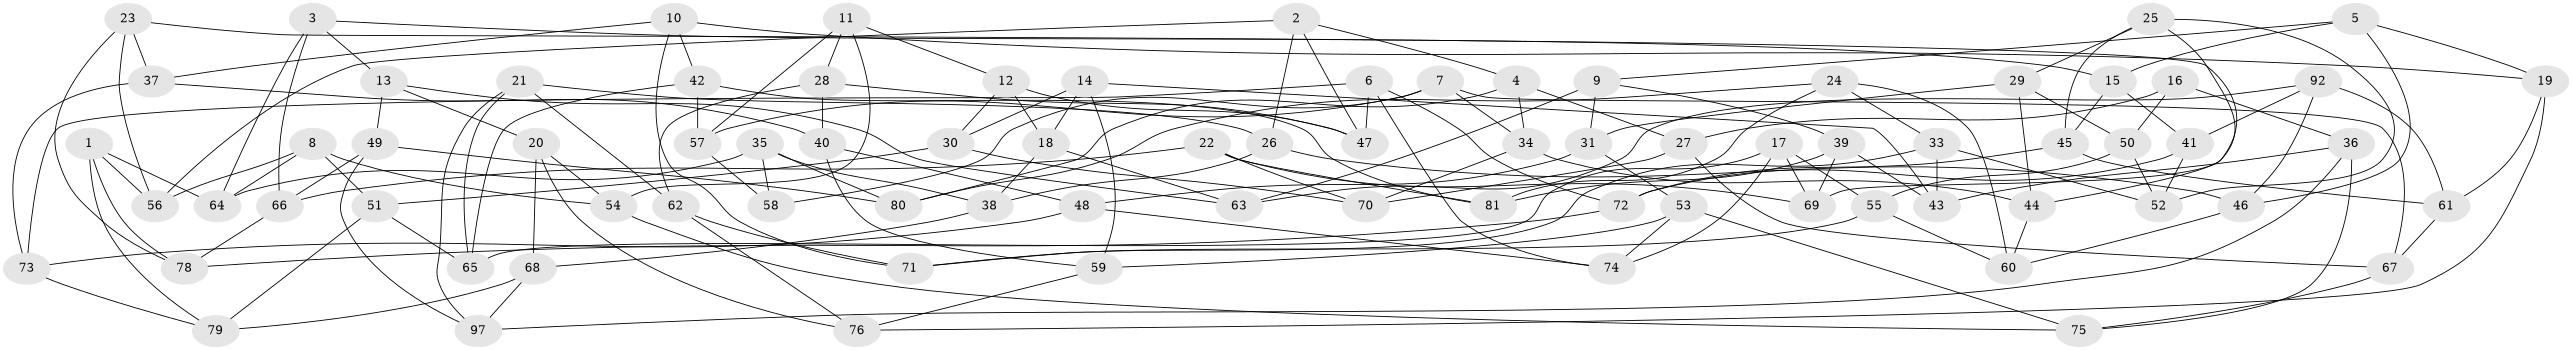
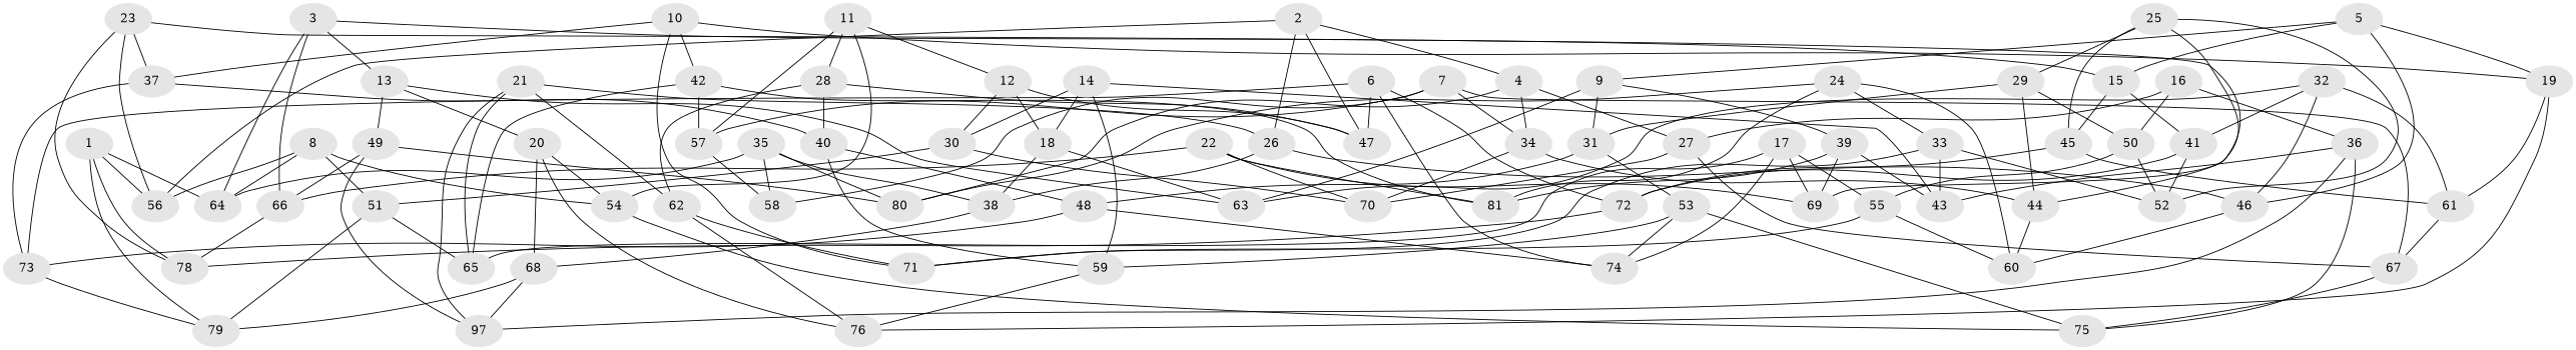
  graph {
    node [color=gray90 style=filled]
    1
    56
    64
    78
    79
    2
    4
    26
    47
    27
    34
    80
    46
    38
    3
    13
    15
    66
    63
    20
    49
    41
    45
    67
    70
    44
    5
    9
    19
    31
    39
    61
    76
    60
    6
    72
    73
    74
    7
    57
    58
    75
    8
    51
    54
    65
    48
    53
    43
    69
    81
    10
    37
    42
    71
    40
    11
    12
    28
    18
    30
    62
    68
    n64 [label=97]
    14
    59
    52
    16
    36
    50
    55
    17
    21
    22
    23
    24
    33
    25
    29
-   32 [label=92]
+   32
    35
    1 -- 56
    1 -- 64
    1 -- 78
    1 -- 79
    2 -- 56
    2 -- 4
    2 -- 26
    2 -- 47
    4 -- 27
    4 -- 34
    4 -- 80
    26 -- 46
    26 -- 38
    27 -- 67
    27 -- 70
    34 -- 70
    34 -- 44
    46 -- 60
    38 -- 68
    3 -- 64
    3 -- 13
    3 -- 15
    3 -- 66
    13 -- 63
    13 -- 20
    13 -- 49
    15 -- 41
    15 -- 45
    66 -- 78
    20 -- 76
    20 -- 54
    20 -- 68
    49 -- 80
    49 -- 66
    49 -- n64
    41 -- 72
    41 -- 52
    45 -- 61
    45 -- 72
    67 -- 75
    44 -- 60
    5 -- 46
    5 -- 15
    5 -- 9
    5 -- 19
    9 -- 63
    9 -- 31
    9 -- 39
    19 -- 61
    19 -- 76
    31 -- 48
    31 -- 53
    39 -- 43
    39 -- 69
    39 -- 81
    61 -- 67
    6 -- 47
    6 -- 72
    6 -- 73
    6 -- 74
    72 -- 78
    73 -- 79
    7 -- 34
    7 -- 67
    7 -- 57
    7 -- 58
    57 -- 58
    8 -- 56
    8 -- 64
    8 -- 51
    8 -- 54
    51 -- 79
    51 -- 65
    54 -- 75
    48 -- 73
    48 -- 74
    53 -- 74
    53 -- 75
    53 -- 59
    10 -- 19
    10 -- 37
    10 -- 42
    10 -- 71
    37 -- 73
    37 -- 40
    42 -- 57
    42 -- 65
    42 -- 81
    40 -- 48
    40 -- 59
    11 -- 57
    11 -- 54
    11 -- 12
    11 -- 28
    12 -- 47
    12 -- 18
    12 -- 30
    28 -- 47
    28 -- 40
    28 -- 62
    18 -- 38
    18 -- 63
    30 -- 70
    30 -- 51
    62 -- 76
    62 -- 71
    68 -- 79
    68 -- n64
    14 -- 43
    14 -- 18
    14 -- 30
    14 -- 59
    59 -- 76
    16 -- 27
    16 -- 36
    16 -- 50
    36 -- 75
    36 -- 43
    36 -- n64
    50 -- 52
    50 -- 55
    55 -- 60
    55 -- 71
    17 -- 74
    17 -- 65
    17 -- 69
    17 -- 55
    21 -- 26
    21 -- 65
    21 -- 62
    21 -- n64
    22 -- 66
    22 -- 70
    22 -- 69
    22 -- 81
    23 -- 56
    23 -- 78
    23 -- 44
    23 -- 37
    24 -- 80
    24 -- 60
    24 -- 81
    24 -- 33
    33 -- 43
    33 -- 71
    33 -- 52
    25 -- 45
    25 -- 69
    25 -- 52
    25 -- 29
    29 -- 44
    29 -- 31
    29 -- 50
    32 -- 46
    32 -- 63
    32 -- 41
    32 -- 61
    35 -- 64
    35 -- 80
    35 -- 38
    35 -- 58
  }
